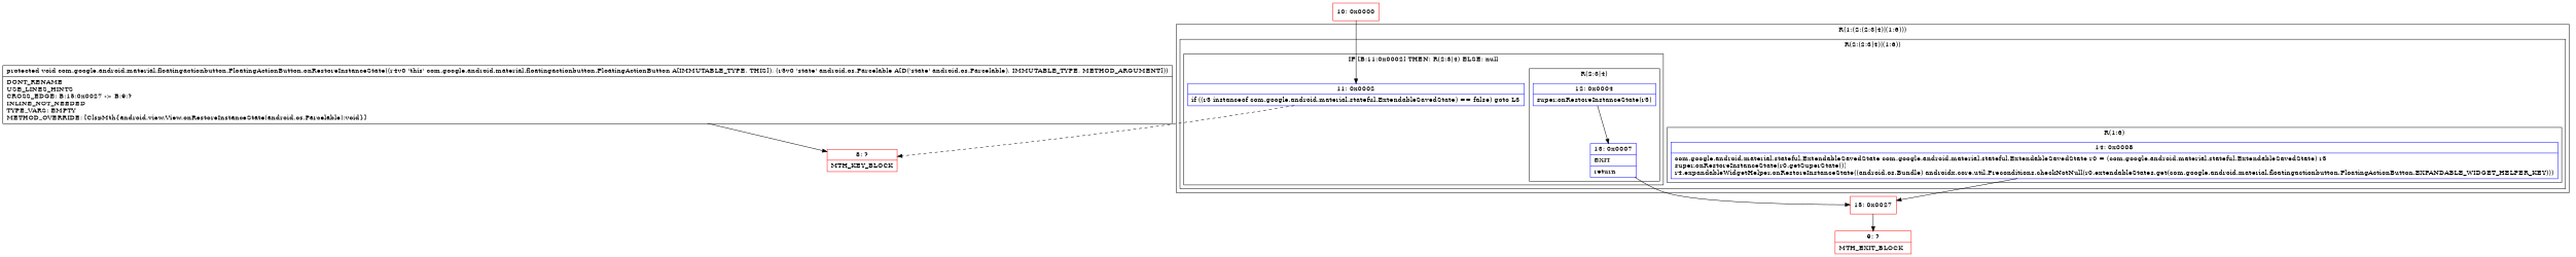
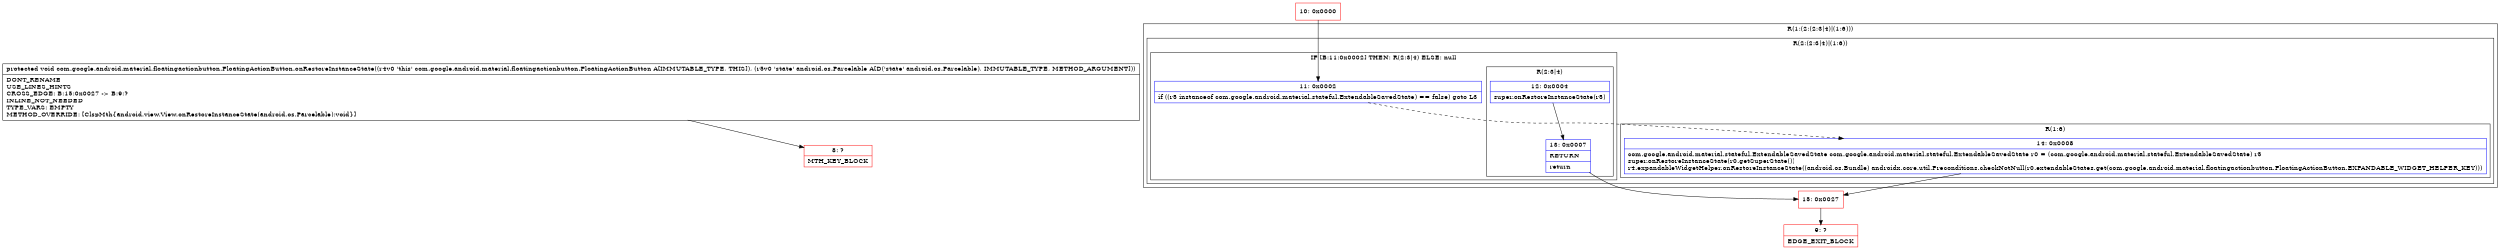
  digraph {
    node [color=blue shape=record]
    n1 [label="{12\:\ 0x0004|super.onRestoreInstanceState(r5)\l}"]
-   n2 [label="{13\:\ 0x0007|EXIT\l|return\l}"]
+   n2 [label="{13\:\ 0x0007|RETURN\l|return\l}"]
    n3 [label="{11\:\ 0x0002|if ((r5 instanceof com.google.android.material.stateful.ExtendableSavedState) == false) goto L3\l}"]
    n4 [label="{14\:\ 0x0008|com.google.android.material.stateful.ExtendableSavedState com.google.android.material.stateful.ExtendableSavedState r0 = (com.google.android.material.stateful.ExtendableSavedState) r5\lsuper.onRestoreInstanceState(r0.getSuperState())\lr4.expandableWidgetHelper.onRestoreInstanceState((android.os.Bundle) androidx.core.util.Preconditions.checkNotNull(r0.extendableStates.get(com.google.android.material.floatingactionbutton.FloatingActionButton.EXPANDABLE_WIDGET_HELPER_KEY)))\l}"]
    n5 [color=red label="{15\:\ 0x0027}"]
-   n6 [color=red label="{9\:\ ?|MTH_EXIT_BLOCK\l}"]
+   n6 [color=red label="{9\:\ ?|EDGE_EXIT_BLOCK\l}"]
    n7 [color=red label="{8\:\ ?|MTH_KEY_BLOCK\l}"]
    n8 [color=red label="{10\:\ 0x0000}"]
    n9 [label="{protected void com.google.android.material.floatingactionbutton.FloatingActionButton.onRestoreInstanceState((r4v0 'this' com.google.android.material.floatingactionbutton.FloatingActionButton A[IMMUTABLE_TYPE, THIS]), (r5v0 'state' android.os.Parcelable A[D('state' android.os.Parcelable), IMMUTABLE_TYPE, METHOD_ARGUMENT]))  | DONT_RENAME\lUSE_LINES_HINTS\lCROSS_EDGE: B:15:0x0027 \-\> B:9:?\lINLINE_NOT_NEEDED\lTYPE_VARS: EMPTY\lMETHOD_OVERRIDE: [ClspMth\{android.view.View.onRestoreInstanceState(android.os.Parcelable):void\}]\l}" color=""]
    subgraph cluster_1 {
      label="R(1:(2:(2:3|4)|(1:6)))"
      subgraph cluster_2 {
        label="R(2:(2:3|4)|(1:6))"
        subgraph cluster_3 {
          label="IF [B:11:0x0002] THEN: R(2:3|4) ELSE: null"
          n3
          subgraph cluster_4 {
            label="R(2:3|4)"
            n1
            n2
          }
        }
        subgraph cluster_5 {
          label="R(1:6)"
          n4
        }
      }
    }
    n1 -> n2
    n2 -> n5
-   n3 -> n7 [style=dashed]
+   n3 -> n4 [style=dashed]
    n4 -> n5
    n5 -> n6
    n8 -> n3
    n9 -> n7
  }
